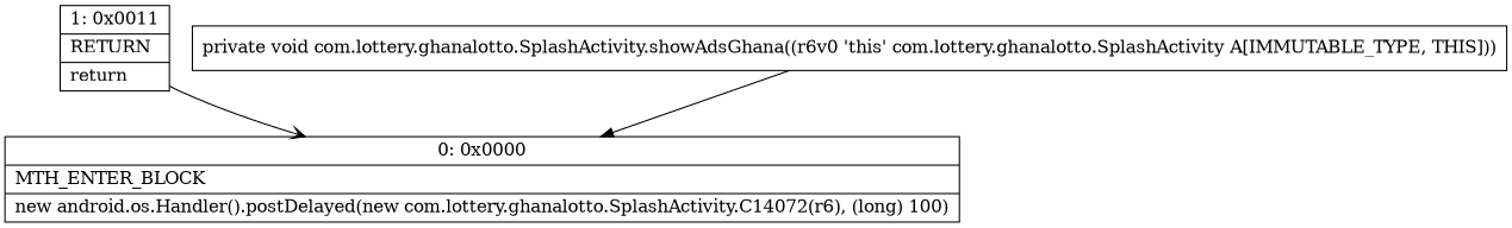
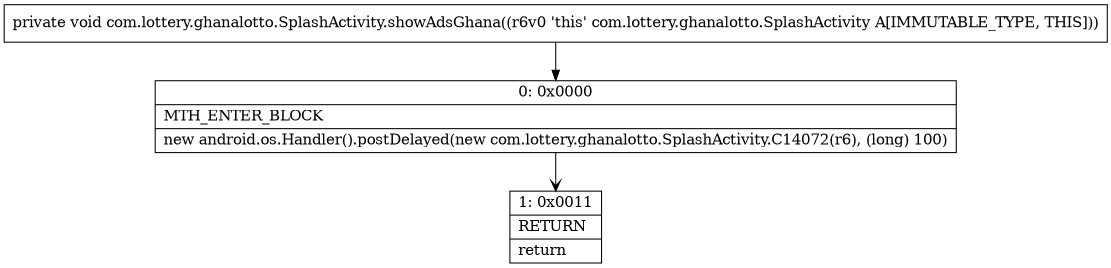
  digraph {
    node [shape=record]
    n1 [label="{0\:\ 0x0000|MTH_ENTER_BLOCK\l|new android.os.Handler().postDelayed(new com.lottery.ghanalotto.SplashActivity.C14072(r6), (long) 100)\l}"]
    n2 [label="{1\:\ 0x0011|RETURN\l|return\l}"]
    n3 [label="{private void com.lottery.ghanalotto.SplashActivity.showAdsGhana((r6v0 'this' com.lottery.ghanalotto.SplashActivity A[IMMUTABLE_TYPE, THIS])) }"]
-   n2 -> n1 [arrowhead=vee]
+   n1 -> n2 [arrowhead=vee]
    n3 -> n1 [arrowhead=normal]
  }
